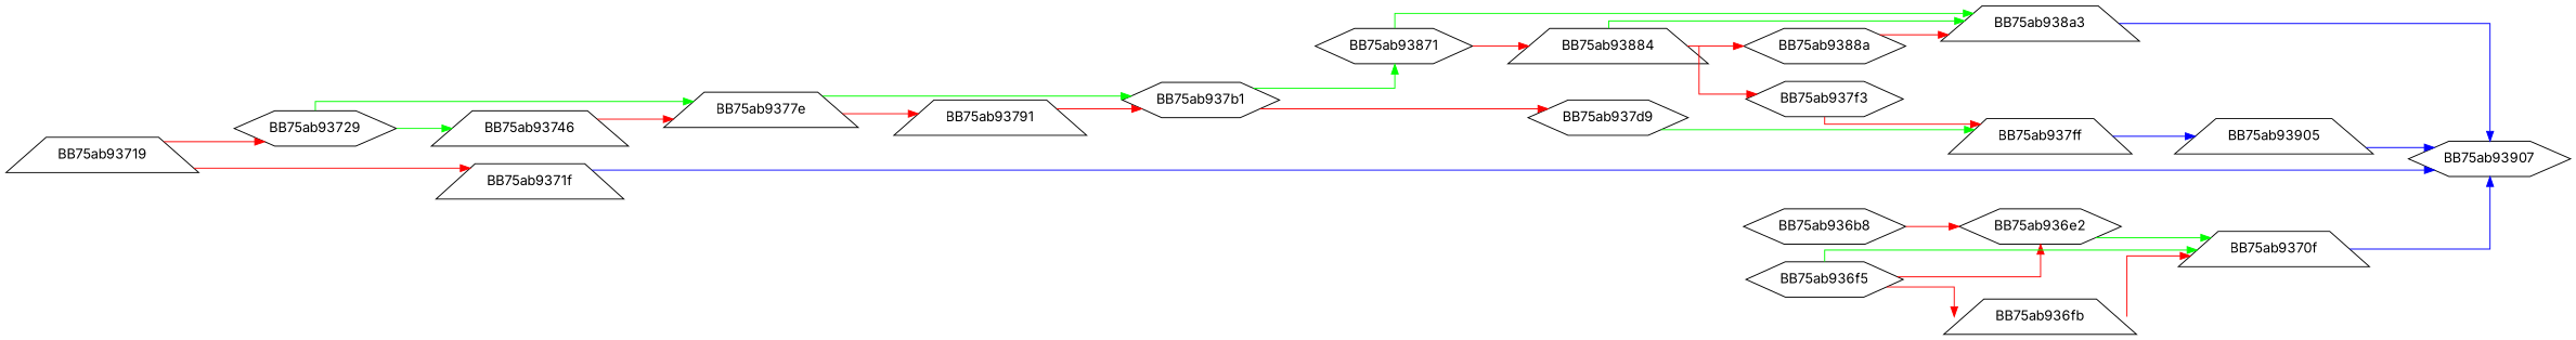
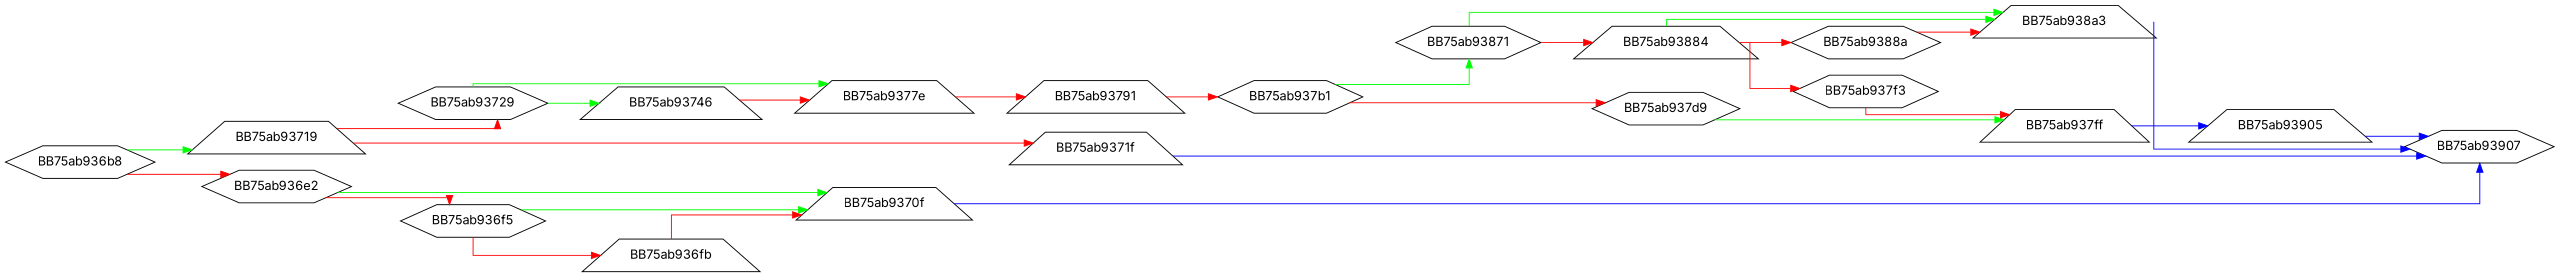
  digraph {
    fontname=Inter
    rankdir=LR
    splines=ortho
    node [fontname=Inter shape=trapezium]
    edge [color=red fontname=Inter]
    BB75ab936b8 [shape=hexagon]
    BB75ab93719
    BB75ab936e2 [shape=hexagon]
    BB75ab93729 [shape=hexagon]
    BB75ab9371f
    BB75ab9370f
    BB75ab936f5 [shape=hexagon]
    BB75ab9377e
    BB75ab93746
    BB75ab93907 [shape=hexagon]
    BB75ab936fb
    BB75ab937b1 [shape=hexagon]
    BB75ab93791
    BB75ab93871 [shape=hexagon]
    BB75ab937d9 [shape=hexagon]
    BB75ab938a3
    BB75ab93884
    BB75ab937ff
    BB75ab937f3 [shape=hexagon]
    BB75ab9388a [shape=hexagon]
    BB75ab93905
+   BB75ab936b8 -> BB75ab93719 [color=green]
    BB75ab936b8 -> BB75ab936e2
    BB75ab93719 -> BB75ab93729
    BB75ab93719 -> BB75ab9371f
    BB75ab936e2 -> BB75ab9370f [color=green]
-   BB75ab936f5 -> BB75ab936e2
+   BB75ab936e2 -> BB75ab936f5
    BB75ab93729 -> BB75ab9377e [color=green]
    BB75ab93729 -> BB75ab93746 [color=green]
    BB75ab9371f -> BB75ab93907 [color=blue]
    BB75ab9370f -> BB75ab93907 [color=blue]
    BB75ab936f5 -> BB75ab9370f [color=green]
    BB75ab936f5 -> BB75ab936fb
-   BB75ab9377e -> BB75ab937b1 [color=green]
    BB75ab9377e -> BB75ab93791
    BB75ab93746 -> BB75ab9377e
    BB75ab936fb -> BB75ab9370f
    BB75ab937b1 -> BB75ab93871 [color=green]
    BB75ab937b1 -> BB75ab937d9
    BB75ab93791 -> BB75ab937b1
    BB75ab93871 -> BB75ab938a3 [color=green]
    BB75ab93871 -> BB75ab93884
    BB75ab937d9 -> BB75ab937ff [color=green]
    BB75ab938a3 -> BB75ab93907 [color=blue]
    BB75ab93884 -> BB75ab938a3 [color=green]
    BB75ab93884 -> BB75ab937f3
    BB75ab93884 -> BB75ab9388a
    BB75ab937ff -> BB75ab93905 [color=blue]
    BB75ab937f3 -> BB75ab937ff
    BB75ab9388a -> BB75ab938a3
    BB75ab93905 -> BB75ab93907 [color=blue]
  }
